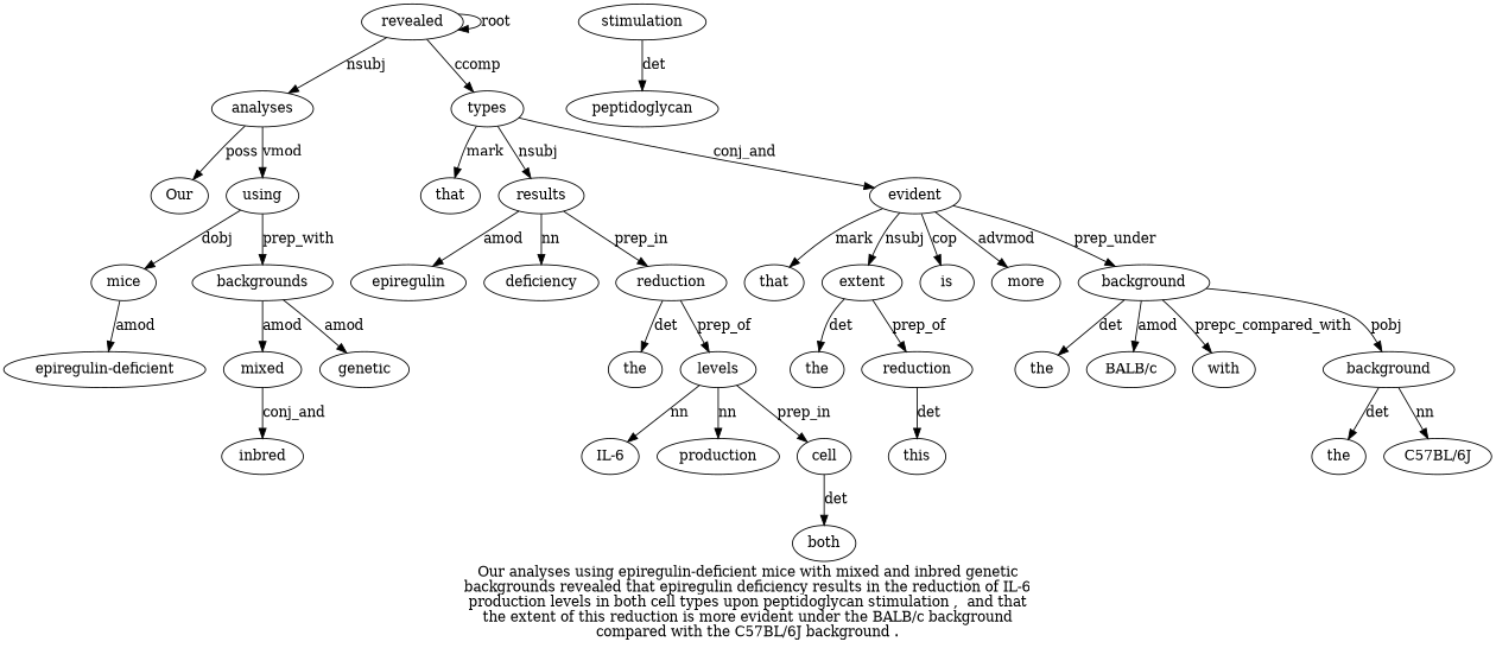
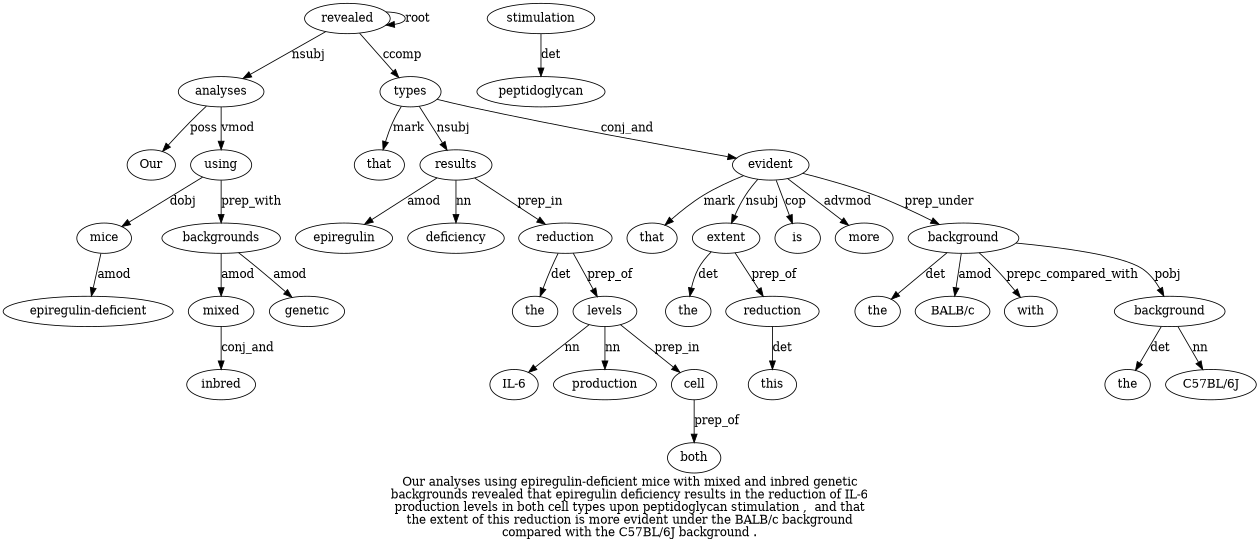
  digraph {
    label="Our analyses using epiregulin-deficient mice with mixed and inbred genetic\nbackgrounds revealed that epiregulin deficiency results in the reduction of IL-6\nproduction levels in both cell types upon peptidoglycan stimulation ,  and that\nthe extent of this reduction is more evident under the BALB/c background\ncompared with the C57BL/6J background ."
    node [fillcolor=white style=filled]
    n1 [label=analyses]
    n2 [label=Our]
    n3 [label=using]
    n4 [label=mice]
    n5 [label=backgrounds]
    n6 [label=revealed]
    n7 [label=types]
    n8 [label=that]
    n9 [label=results]
    n10 [label=evident]
    n11 [label="epiregulin-deficient"]
    n12 [label=mixed]
    n13 [label=genetic]
    n14 [label=inbred]
    n15 [label=epiregulin]
    n16 [label=deficiency]
    n17 [label=reduction]
    n18 [label=stimulation]
    n19 [label=peptidoglycan]
    n20 [label=that]
    n21 [label=extent]
    n22 [label=is]
    n23 [label=more]
    n24 [label=background]
    n25 [label=the]
    n26 [label=levels]
    n27 [label="IL-6"]
    n28 [label=production]
    n29 [label=cell]
    n30 [label=both]
    n31 [label=the]
    n32 [label=reduction]
    n33 [label=the]
    n34 [label="BALB/c"]
    n35 [label=with]
    n36 [label=background]
    n37 [label=this]
    n38 [label=the]
    n39 [label="C57BL/6J"]
    n1 -> n2 [label=poss]
    n1 -> n3 [label=vmod]
    n3 -> n4 [label=dobj]
    n3 -> n5 [label=prep_with]
    n4 -> n11 [label=amod]
    n5 -> n12 [label=amod]
    n5 -> n13 [label=amod]
    n6 -> n1 [label=nsubj]
    n6 -> n6 [label=root]
    n6 -> n7 [label=ccomp]
    n7 -> n8 [label=mark]
    n7 -> n9 [label=nsubj]
    n7 -> n10 [label=conj_and]
    n9 -> n15 [label=amod]
    n9 -> n16 [label=nn]
    n9 -> n17 [label=prep_in]
    n10 -> n20 [label=mark]
    n10 -> n21 [label=nsubj]
    n10 -> n22 [label=cop]
    n10 -> n23 [label=advmod]
    n10 -> n24 [label=prep_under]
    n12 -> n14 [label=conj_and]
    n17 -> n25 [label=det]
    n17 -> n26 [label=prep_of]
    n18 -> n19 [label=det]
    n21 -> n31 [label=det]
    n21 -> n32 [label=prep_of]
    n24 -> n33 [label=det]
    n24 -> n34 [label=amod]
    n24 -> n35 [label=prepc_compared_with]
    n24 -> n36 [label=pobj]
    n26 -> n27 [label=nn]
    n26 -> n28 [label=nn]
    n26 -> n29 [label=prep_in]
-   n29 -> n30 [label=det]
+   n29 -> n30 [label=prep_of]
    n32 -> n37 [label=det]
    n36 -> n38 [label=det]
    n36 -> n39 [label=nn]
  }
